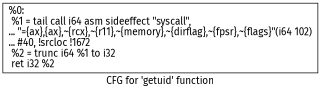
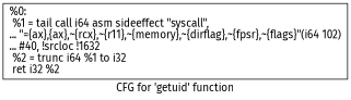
  digraph {
    label="CFG for 'getuid' function"
    fontname="Fira Sans"
-   n1 [label="{%0:\l  %1 = tail call i64 asm sideeffect \"syscall\",\l... \"=\{ax\},\{ax\},~\{rcx\},~\{r11\},~\{memory\},~\{dirflag\},~\{fpsr\},~\{flags\}\"(i64 102)\l... #40, !srcloc !1672\l  %2 = trunc i64 %1 to i32\l  ret i32 %2\l}" shape=record fontname="Fira Sans"]
+   n1 [label="{%0:\l  %1 = tail call i64 asm sideeffect \"syscall\",\l... \"=\{ax\},\{ax\},~\{rcx\},~\{r11\},~\{memory\},~\{dirflag\},~\{fpsr\},~\{flags\}\"(i64 102)\l... #40, !srcloc !1632\l  %2 = trunc i64 %1 to i32\l  ret i32 %2\l}" shape=record fontname="Fira Sans"]
  }
